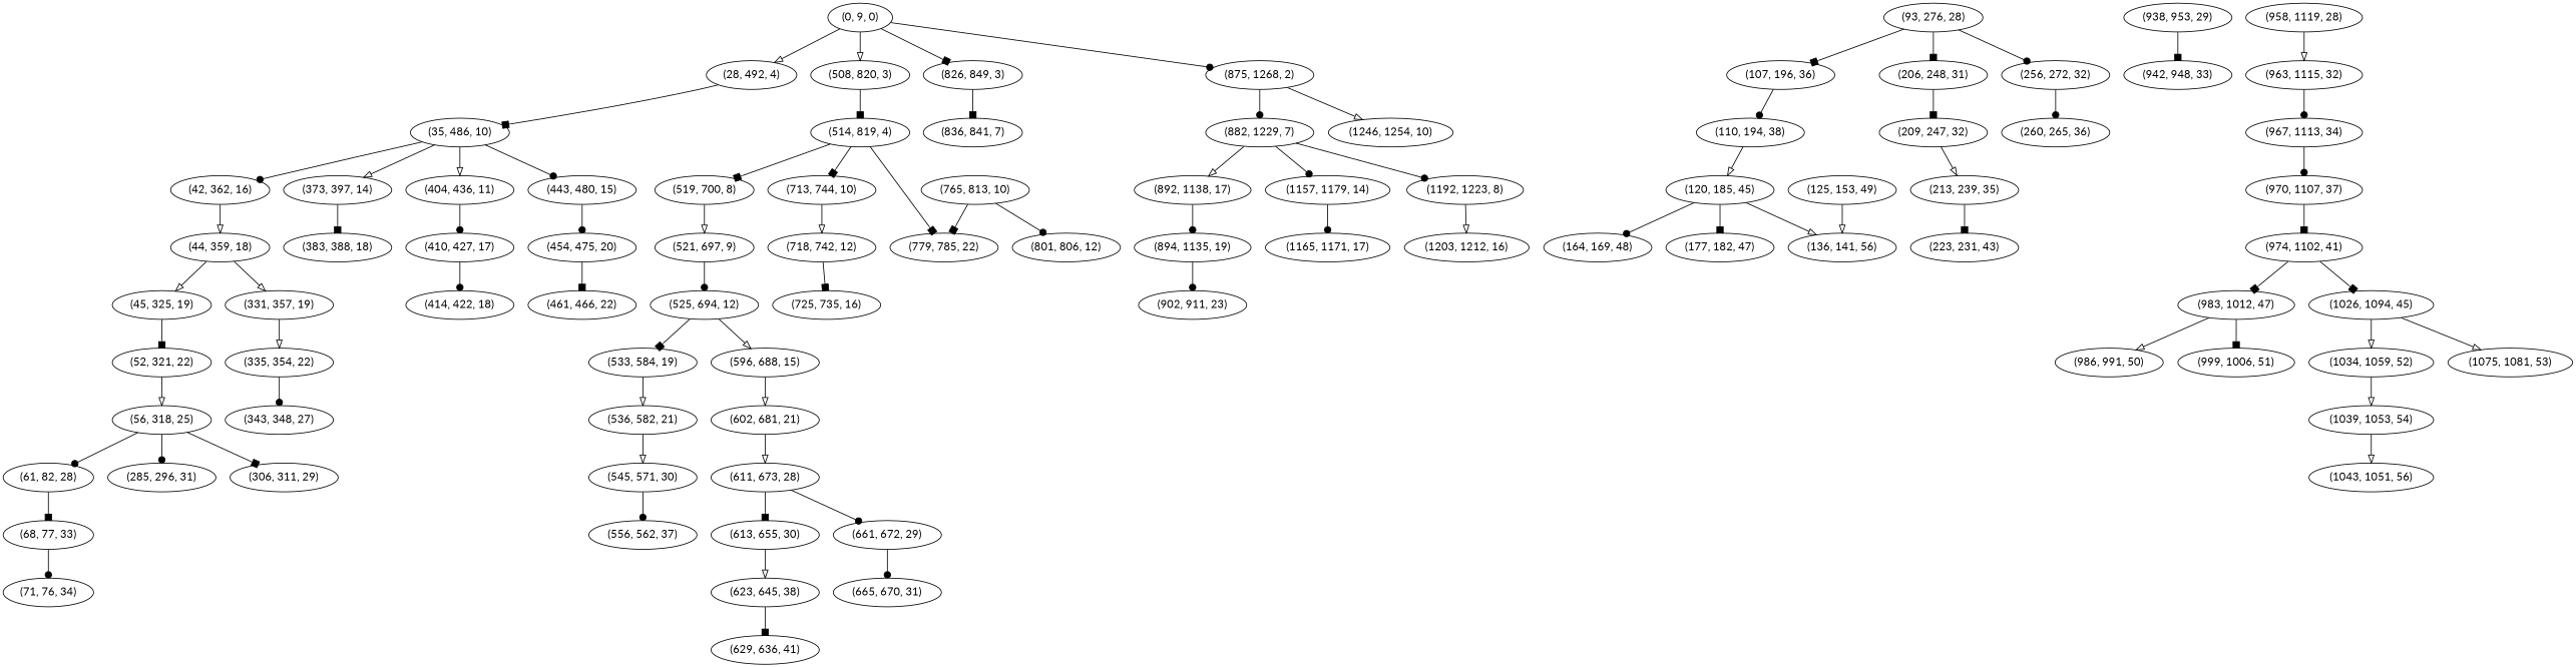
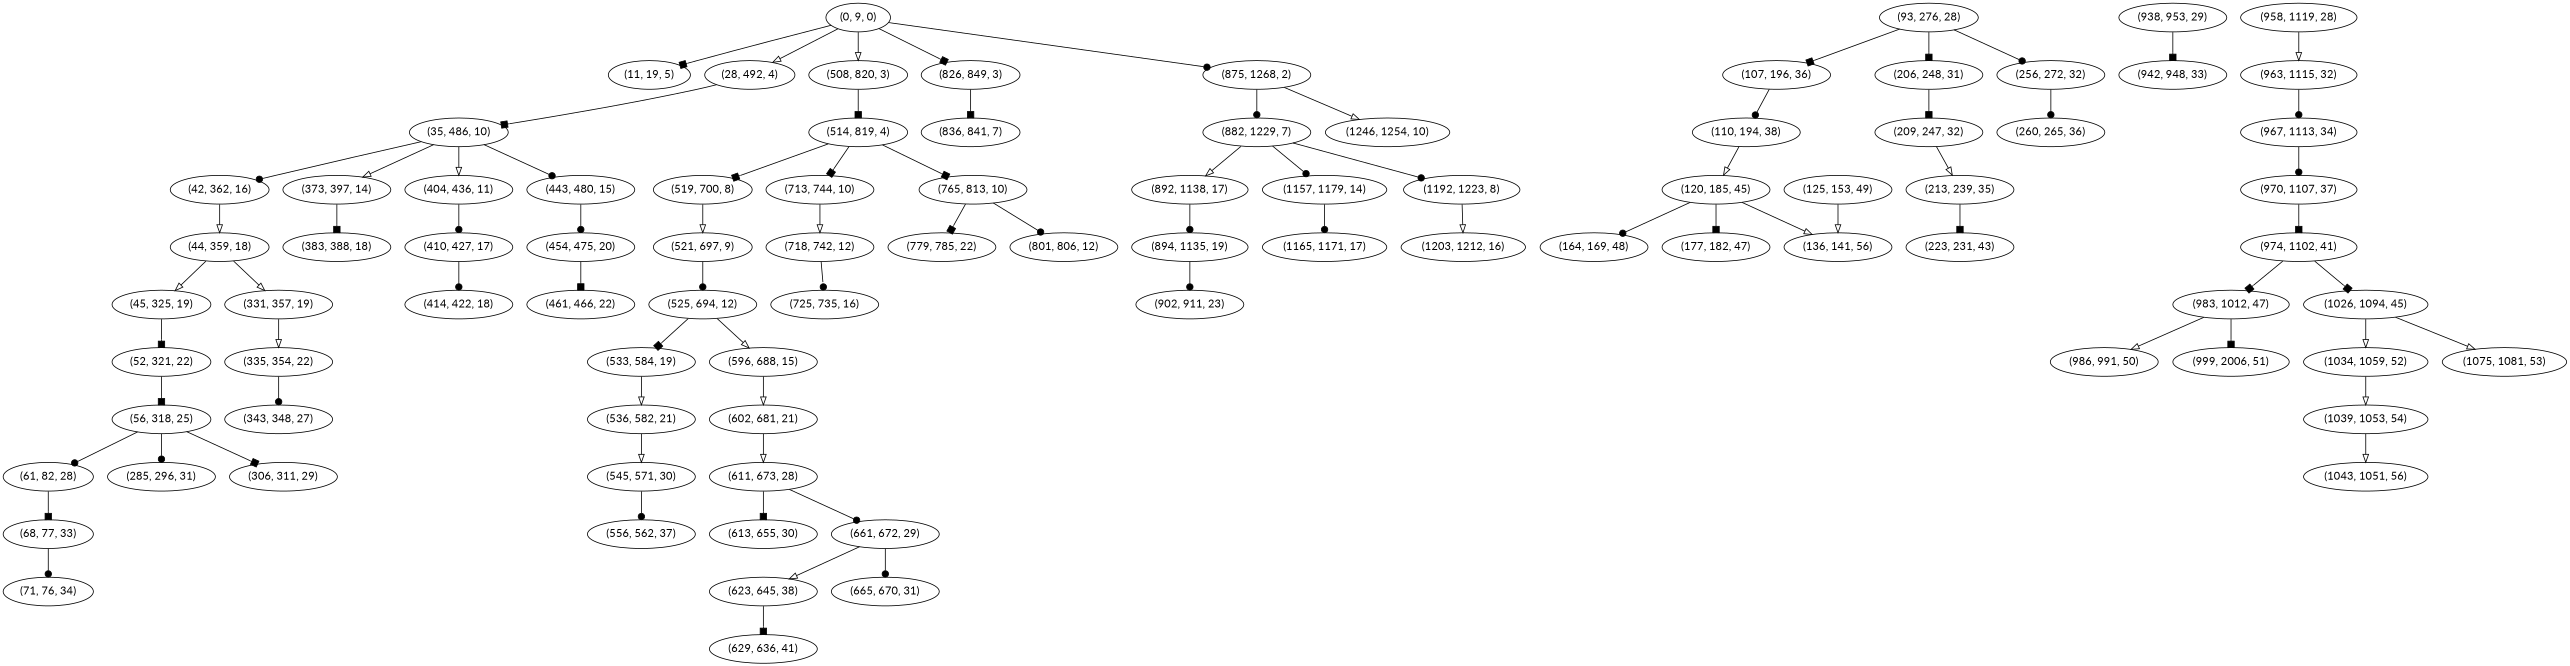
  digraph {
    fontname=Lato
    node [fontname=Lato]
    edge [arrowhead=box fontname=Lato]
    n1 [label="(0, 9, 0)"]
+   "(11, 19, 5)"
    "(28, 492, 4)"
    "(508, 820, 3)"
    "(826, 849, 3)"
    "(875, 1268, 2)"
    "(35, 486, 10)"
    "(514, 819, 4)"
    "(836, 841, 7)"
    "(882, 1229, 7)"
    "(1246, 1254, 10)"
    "(42, 362, 16)"
    "(373, 397, 14)"
    "(404, 436, 11)"
    "(443, 480, 15)"
    "(44, 359, 18)"
    "(383, 388, 18)"
    "(410, 427, 17)"
    "(454, 475, 20)"
    "(45, 325, 19)"
    "(331, 357, 19)"
    "(52, 321, 22)"
    "(335, 354, 22)"
    "(56, 318, 25)"
    "(61, 82, 28)"
    "(285, 296, 31)"
    "(306, 311, 29)"
    "(68, 77, 33)"
    "(93, 276, 28)"
    "(107, 196, 36)"
    "(206, 248, 31)"
    "(256, 272, 32)"
    "(71, 76, 34)"
    "(110, 194, 38)"
    "(209, 247, 32)"
    "(260, 265, 36)"
    "(120, 185, 45)"
    "(164, 169, 48)"
    "(177, 182, 47)"
    "(136, 141, 56)"
    "(125, 153, 49)"
    "(213, 239, 35)"
    "(223, 231, 43)"
    "(343, 348, 27)"
    "(414, 422, 18)"
    "(461, 466, 22)"
    "(519, 700, 8)"
    "(713, 744, 10)"
    "(765, 813, 10)"
    "(521, 697, 9)"
    "(718, 742, 12)"
    "(779, 785, 22)"
    "(801, 806, 12)"
    "(525, 694, 12)"
    "(533, 584, 19)"
    "(596, 688, 15)"
    "(536, 582, 21)"
    "(602, 681, 21)"
    "(545, 571, 30)"
    "(556, 562, 37)"
    "(611, 673, 28)"
    "(613, 655, 30)"
    "(661, 672, 29)"
    "(623, 645, 38)"
    "(665, 670, 31)"
    "(629, 636, 41)"
    "(725, 735, 16)"
    "(892, 1138, 17)"
    "(1157, 1179, 14)"
    "(1192, 1223, 8)"
    "(894, 1135, 19)"
    "(1165, 1171, 17)"
    "(1203, 1212, 16)"
    "(902, 911, 23)"
    "(938, 953, 29)"
    "(942, 948, 33)"
    "(958, 1119, 28)"
    "(963, 1115, 32)"
    "(967, 1113, 34)"
    "(970, 1107, 37)"
    "(974, 1102, 41)"
    "(983, 1012, 47)"
    "(1026, 1094, 45)"
    "(986, 991, 50)"
-   "(999, 1006, 51)"
+   "(999, 1006, 51)" [label="(999, 2006, 51)"]
    "(1034, 1059, 52)"
    "(1075, 1081, 53)"
    "(1039, 1053, 54)"
    "(1043, 1051, 56)"
+   n1 -> "(11, 19, 5)"
    n1 -> "(28, 492, 4)" [arrowhead=onormal]
    n1 -> "(508, 820, 3)" [arrowhead=onormal]
    n1 -> "(826, 849, 3)"
    n1 -> "(875, 1268, 2)" [arrowhead=dot]
    "(28, 492, 4)" -> "(35, 486, 10)"
    "(508, 820, 3)" -> "(514, 819, 4)"
    "(826, 849, 3)" -> "(836, 841, 7)"
    "(875, 1268, 2)" -> "(882, 1229, 7)" [arrowhead=dot]
    "(875, 1268, 2)" -> "(1246, 1254, 10)" [arrowhead=onormal]
    "(35, 486, 10)" -> "(42, 362, 16)" [arrowhead=dot]
    "(35, 486, 10)" -> "(373, 397, 14)" [arrowhead=onormal]
    "(35, 486, 10)" -> "(404, 436, 11)" [arrowhead=onormal]
    "(35, 486, 10)" -> "(443, 480, 15)" [arrowhead=dot]
    "(514, 819, 4)" -> "(519, 700, 8)"
    "(514, 819, 4)" -> "(713, 744, 10)"
-   "(514, 819, 4)" -> "(779, 785, 22)"
+   "(514, 819, 4)" -> "(765, 813, 10)"
    "(882, 1229, 7)" -> "(892, 1138, 17)" [arrowhead=onormal]
    "(882, 1229, 7)" -> "(1157, 1179, 14)" [arrowhead=dot]
    "(882, 1229, 7)" -> "(1192, 1223, 8)" [arrowhead=dot]
    "(42, 362, 16)" -> "(44, 359, 18)" [arrowhead=onormal]
    "(373, 397, 14)" -> "(383, 388, 18)"
    "(404, 436, 11)" -> "(410, 427, 17)" [arrowhead=dot]
    "(443, 480, 15)" -> "(454, 475, 20)" [arrowhead=dot]
    "(44, 359, 18)" -> "(45, 325, 19)" [arrowhead=onormal]
    "(44, 359, 18)" -> "(331, 357, 19)" [arrowhead=onormal]
    "(410, 427, 17)" -> "(414, 422, 18)" [arrowhead=dot]
    "(454, 475, 20)" -> "(461, 466, 22)"
    "(45, 325, 19)" -> "(52, 321, 22)"
    "(331, 357, 19)" -> "(335, 354, 22)" [arrowhead=onormal]
-   "(52, 321, 22)" -> "(56, 318, 25)" [arrowhead=onormal]
+   "(52, 321, 22)" -> "(56, 318, 25)"
    "(335, 354, 22)" -> "(343, 348, 27)" [arrowhead=dot]
    "(56, 318, 25)" -> "(61, 82, 28)" [arrowhead=dot]
    "(56, 318, 25)" -> "(285, 296, 31)" [arrowhead=dot]
    "(56, 318, 25)" -> "(306, 311, 29)"
    "(61, 82, 28)" -> "(68, 77, 33)"
    "(68, 77, 33)" -> "(71, 76, 34)" [arrowhead=dot]
    "(93, 276, 28)" -> "(107, 196, 36)"
    "(93, 276, 28)" -> "(206, 248, 31)"
    "(93, 276, 28)" -> "(256, 272, 32)" [arrowhead=dot]
    "(107, 196, 36)" -> "(110, 194, 38)" [arrowhead=dot]
    "(206, 248, 31)" -> "(209, 247, 32)"
    "(256, 272, 32)" -> "(260, 265, 36)" [arrowhead=dot]
    "(110, 194, 38)" -> "(120, 185, 45)" [arrowhead=onormal]
    "(209, 247, 32)" -> "(213, 239, 35)" [arrowhead=onormal]
    "(120, 185, 45)" -> "(164, 169, 48)" [arrowhead=dot]
    "(120, 185, 45)" -> "(177, 182, 47)"
    "(120, 185, 45)" -> "(136, 141, 56)" [arrowhead=onormal]
    "(125, 153, 49)" -> "(136, 141, 56)" [arrowhead=onormal]
    "(213, 239, 35)" -> "(223, 231, 43)"
    "(519, 700, 8)" -> "(521, 697, 9)" [arrowhead=onormal]
    "(713, 744, 10)" -> "(718, 742, 12)" [arrowhead=onormal]
    "(765, 813, 10)" -> "(779, 785, 22)"
    "(765, 813, 10)" -> "(801, 806, 12)" [arrowhead=dot]
    "(521, 697, 9)" -> "(525, 694, 12)" [arrowhead=dot]
-   "(718, 742, 12)" -> "(725, 735, 16)"
+   "(718, 742, 12)" -> "(725, 735, 16)" [arrowhead=dot]
    "(525, 694, 12)" -> "(533, 584, 19)"
    "(525, 694, 12)" -> "(596, 688, 15)" [arrowhead=onormal]
    "(533, 584, 19)" -> "(536, 582, 21)" [arrowhead=onormal]
    "(596, 688, 15)" -> "(602, 681, 21)" [arrowhead=onormal]
    "(536, 582, 21)" -> "(545, 571, 30)" [arrowhead=onormal]
    "(602, 681, 21)" -> "(611, 673, 28)" [arrowhead=onormal]
    "(545, 571, 30)" -> "(556, 562, 37)" [arrowhead=dot]
    "(611, 673, 28)" -> "(613, 655, 30)"
    "(611, 673, 28)" -> "(661, 672, 29)" [arrowhead=dot]
-   "(613, 655, 30)" -> "(623, 645, 38)" [arrowhead=onormal]
+   "(661, 672, 29)" -> "(623, 645, 38)" [arrowhead=onormal]
    "(661, 672, 29)" -> "(665, 670, 31)" [arrowhead=dot]
    "(623, 645, 38)" -> "(629, 636, 41)"
    "(892, 1138, 17)" -> "(894, 1135, 19)" [arrowhead=dot]
    "(1157, 1179, 14)" -> "(1165, 1171, 17)" [arrowhead=dot]
    "(1192, 1223, 8)" -> "(1203, 1212, 16)" [arrowhead=onormal]
    "(894, 1135, 19)" -> "(902, 911, 23)" [arrowhead=dot]
    "(938, 953, 29)" -> "(942, 948, 33)"
    "(958, 1119, 28)" -> "(963, 1115, 32)" [arrowhead=onormal]
    "(963, 1115, 32)" -> "(967, 1113, 34)" [arrowhead=dot]
    "(967, 1113, 34)" -> "(970, 1107, 37)" [arrowhead=dot]
    "(970, 1107, 37)" -> "(974, 1102, 41)"
    "(974, 1102, 41)" -> "(983, 1012, 47)"
    "(974, 1102, 41)" -> "(1026, 1094, 45)"
    "(983, 1012, 47)" -> "(986, 991, 50)" [arrowhead=onormal]
    "(983, 1012, 47)" -> "(999, 1006, 51)"
    "(1026, 1094, 45)" -> "(1034, 1059, 52)" [arrowhead=onormal]
    "(1026, 1094, 45)" -> "(1075, 1081, 53)" [arrowhead=onormal]
    "(1034, 1059, 52)" -> "(1039, 1053, 54)" [arrowhead=onormal]
    "(1039, 1053, 54)" -> "(1043, 1051, 56)" [arrowhead=onormal]
  }
